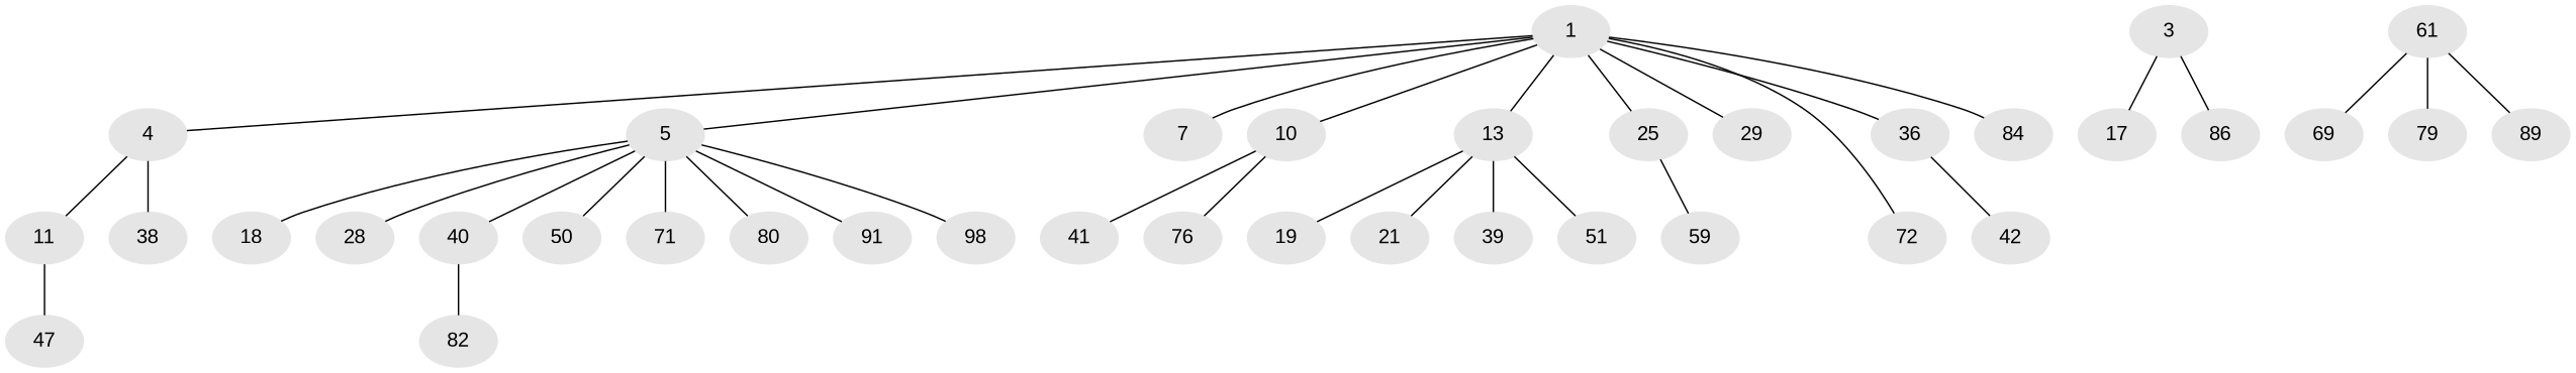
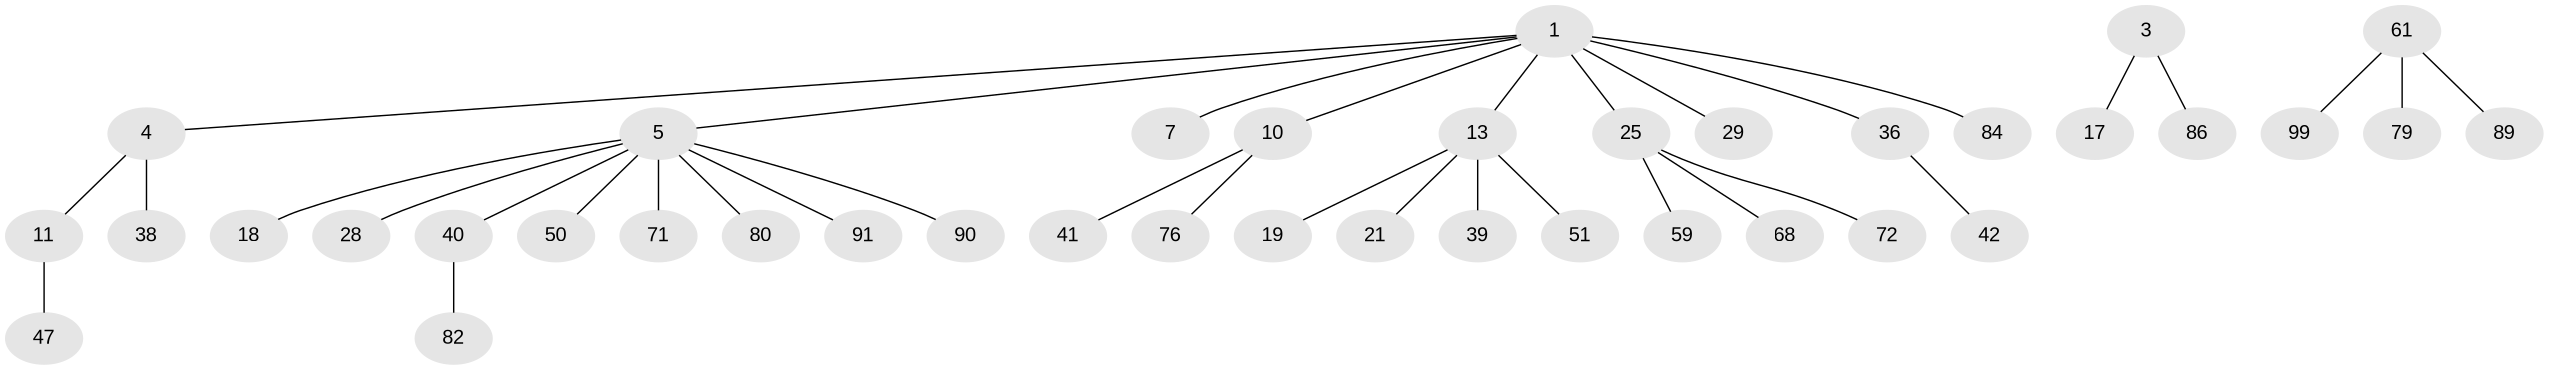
  graph {
    fontname="Liberation Sans"
    node [color=gray90 fontname="Liberation Sans" style=filled]
    edge [fontname="Liberation Sans"]
    1 [super="+2+6+16"]
    4
    5 [super="+8"]
    7 [super="+81+34"]
    10 [super="+75+32+30+23"]
    13 [super="+26+15+14+70+66"]
    25 [super="+43"]
    29
    36
    72 [super="+99"]
    84
    3
    17
    86
    11 [super="+58"]
    38
    18
    28
    40 [super="+52"]
    50 [super="+54"]
    71
    80
    91
-   98
+   98 [label=90]
    41 [super="+46"]
    76
    19 [super="+93+49+60"]
    21 [super="+44"]
    39
    51
    59 [super="+92"]
+   68
    42
    61 [super="+62"]
-   69
+   69 [label=99]
    79
    89 [super="+100"]
    47
    82 [super="+88"]
    1 -- 4
    1 -- 5
    1 -- 7
    1 -- 10
    1 -- 13
    1 -- 25
    1 -- 29
    1 -- 36
-   1 -- 72
+   25 -- 72
    1 -- 84
    4 -- 11
    4 -- 38
    5 -- 18
    5 -- 28
    5 -- 40
    5 -- 50
    5 -- 71
    5 -- 80
    5 -- 91
    5 -- 98
    10 -- 41
    10 -- 76
    13 -- 19
    13 -- 21
    13 -- 39
    13 -- 51
    25 -- 59
+   25 -- 68
    36 -- 42
    3 -- 17
    3 -- 86
    11 -- 47
    40 -- 82
    61 -- 69
    61 -- 79
    61 -- 89
  }
